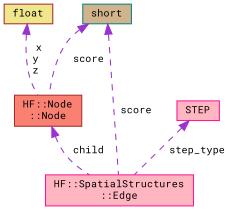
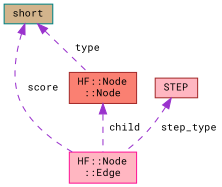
  digraph {
    fontname="Roboto Mono"
    node [color=deeppink fillcolor=lightpink fontname="Roboto Mono" fontsize=10 shape=box style=filled]
    edge [color=darkorchid3 dir=back fontname="Roboto Mono" fontsize=10 labelfontname=Helvetica labelfontsize=10 style=dashed]
-   n1 [fontcolor=black height=0.2 label="HF::SpatialStructures\l::Edge" width=0.4]
+   n1 [fontcolor=black height=0.2 label="HF::Node\l::Edge" width=0.4]
    n2 [color=brown fillcolor=salmon height=0.2 label="HF::Node\l::Node" width=0.4]
-   n3 [color=brown fillcolor=khaki height=0.2 label=float width=0.4]
    n4 [color=teal fillcolor=tan height=0.2 label=short width=0.4]
-   n5 [height=0.2 label=STEP width=0.4]
+   n5 [color=brown height=0.2 label=STEP width=0.4]
    n2 -> n1 [label=" child"]
-   n3 -> n2 [label=" x\ny\nz"]
    n4 -> n1 [label=" score"]
-   n4 -> n2 [label=" score"]
+   n4 -> n2 [label=" type"]
    n5 -> n1 [label=" step_type"]
  }
